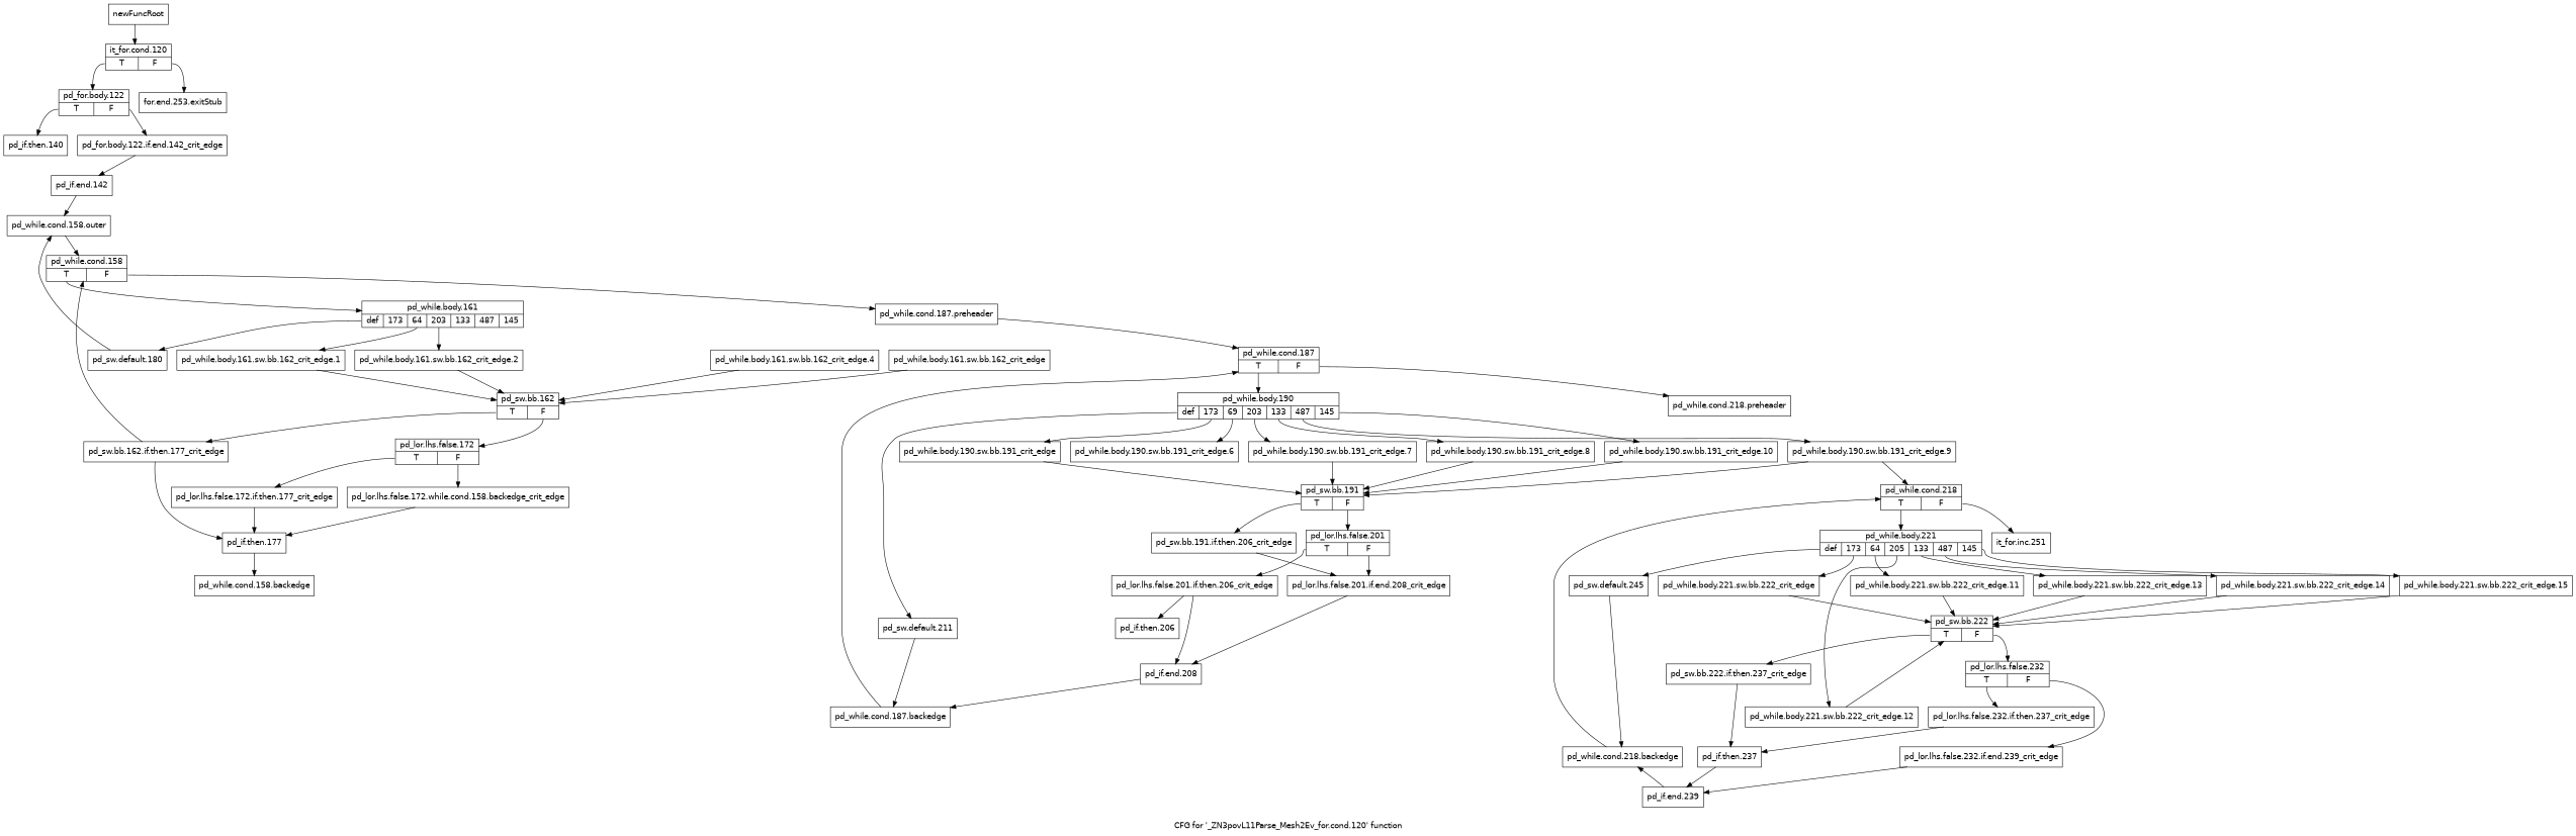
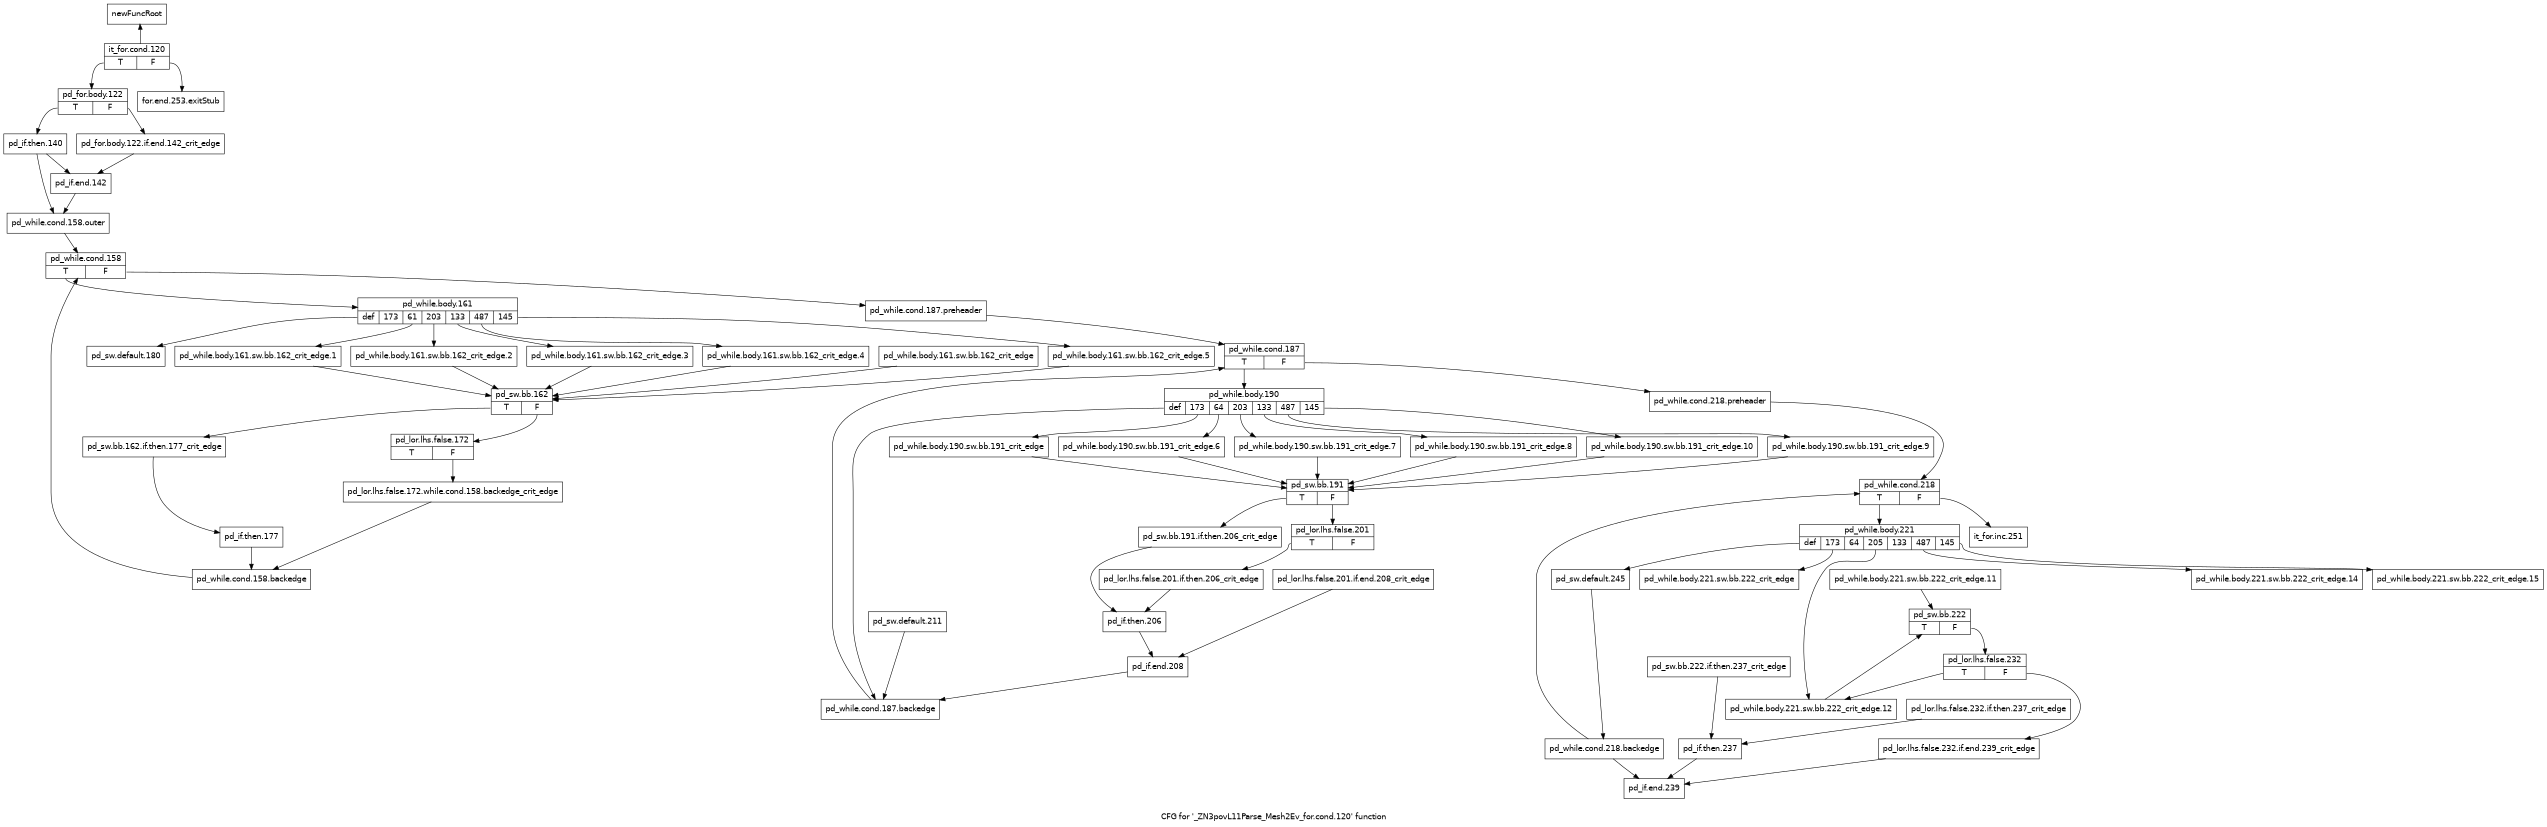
  digraph {
    fontname="DejaVu Sans"
    label="CFG for '_ZN3povL11Parse_Mesh2Ev_for.cond.120' function"
    node [fontname="DejaVu Sans" shape=record]
    edge [fontname="DejaVu Sans"]
    n1 [label="{newFuncRoot}"]
    n2 [label="{it_for.cond.120|{<s0>T|<s1>F}}"]
    n3 [label="{for.end.253.exitStub}"]
    n4 [label="{pd_for.body.122|{<s0>T|<s1>F}}"]
    n5 [label="{pd_if.then.140}"]
    n6 [label="{pd_for.body.122.if.end.142_crit_edge}"]
    n7 [label="{pd_if.end.142}"]
    n8 [label="{pd_while.cond.158.outer}"]
    n9 [label="{pd_while.cond.158|{<s0>T|<s1>F}}"]
-   n10 [label="{pd_while.body.161|{<s0>def|<s1>173|<s2>64|<s3>203|<s4>133|<s5>487|<s6>145}}"]
+   n10 [label="{pd_while.body.161|{<s0>def|<s1>173|<s2>61|<s3>203|<s4>133|<s5>487|<s6>145}}"]
    n11 [label="{pd_while.cond.187.preheader}"]
    n12 [label="{pd_sw.default.180}"]
    n13 [label="{pd_while.body.161.sw.bb.162_crit_edge.1}"]
    n14 [label="{pd_while.body.161.sw.bb.162_crit_edge.2}"]
+   n15 [label="{pd_while.body.161.sw.bb.162_crit_edge.3}"]
    n16 [label="{pd_while.body.161.sw.bb.162_crit_edge.4}"]
+   n17 [label="{pd_while.body.161.sw.bb.162_crit_edge.5}"]
    n18 [label="{pd_while.cond.187|{<s0>T|<s1>F}}"]
    n19 [label="{pd_while.body.161.sw.bb.162_crit_edge}"]
    n20 [label="{pd_sw.bb.162|{<s0>T|<s1>F}}"]
-   n21 [label="{pd_while.body.190|{<s0>def|<s1>173|<s2>69|<s3>203|<s4>133|<s5>487|<s6>145}}"]
+   n21 [label="{pd_while.body.190|{<s0>def|<s1>173|<s2>64|<s3>203|<s4>133|<s5>487|<s6>145}}"]
    n22 [label="{pd_while.cond.218.preheader}"]
    n23 [label="{pd_sw.default.211}"]
    n24 [label="{pd_while.body.190.sw.bb.191_crit_edge}"]
    n25 [label="{pd_while.body.190.sw.bb.191_crit_edge.6}"]
    n26 [label="{pd_while.body.190.sw.bb.191_crit_edge.7}"]
    n27 [label="{pd_while.body.190.sw.bb.191_crit_edge.8}"]
    n28 [label="{pd_while.body.190.sw.bb.191_crit_edge.9}"]
    n29 [label="{pd_while.body.190.sw.bb.191_crit_edge.10}"]
    n30 [label="{pd_while.cond.218|{<s0>T|<s1>F}}"]
    n31 [label="{pd_while.cond.187.backedge}"]
    n32 [label="{pd_sw.bb.191|{<s0>T|<s1>F}}"]
    n33 [label="{pd_while.body.221|{<s0>def|<s1>173|<s2>64|<s3>205|<s4>133|<s5>487|<s6>145}}"]
    n34 [label="{it_for.inc.251}"]
    n35 [label="{pd_sw.default.245}"]
    n36 [label="{pd_while.body.221.sw.bb.222_crit_edge}"]
    n37 [label="{pd_while.body.221.sw.bb.222_crit_edge.11}"]
    n38 [label="{pd_while.body.221.sw.bb.222_crit_edge.12}"]
-   n39 [label="{pd_while.body.221.sw.bb.222_crit_edge.13}"]
    n40 [label="{pd_while.body.221.sw.bb.222_crit_edge.14}"]
    n41 [label="{pd_while.body.221.sw.bb.222_crit_edge.15}"]
    n42 [label="{pd_while.cond.218.backedge}"]
    n43 [label="{pd_sw.bb.222|{<s0>T|<s1>F}}"]
    n44 [label="{pd_sw.bb.222.if.then.237_crit_edge}"]
    n45 [label="{pd_lor.lhs.false.232|{<s0>T|<s1>F}}"]
    n46 [label="{pd_if.then.237}"]
    n47 [label="{pd_lor.lhs.false.232.if.then.237_crit_edge}"]
    n48 [label="{pd_lor.lhs.false.232.if.end.239_crit_edge}"]
    n49 [label="{pd_if.end.239}"]
    n50 [label="{pd_sw.bb.191.if.then.206_crit_edge}"]
    n51 [label="{pd_lor.lhs.false.201|{<s0>T|<s1>F}}"]
    n52 [label="{pd_if.then.206}"]
    n53 [label="{pd_lor.lhs.false.201.if.then.206_crit_edge}"]
    n54 [label="{pd_lor.lhs.false.201.if.end.208_crit_edge}"]
    n55 [label="{pd_if.end.208}"]
    n56 [label="{pd_sw.bb.162.if.then.177_crit_edge}"]
    n57 [label="{pd_lor.lhs.false.172|{<s0>T|<s1>F}}"]
    n58 [label="{pd_if.then.177}"]
-   n59 [label="{pd_lor.lhs.false.172.if.then.177_crit_edge}"]
    n60 [label="{pd_lor.lhs.false.172.while.cond.158.backedge_crit_edge}"]
    n61 [label="{pd_while.cond.158.backedge}"]
-   n1 -> n2
+   n2 -> n1
    n2 -> n3 [tailport=s1]
    n2 -> n4 [tailport=s0]
    n4 -> n5 [tailport=s0]
    n4 -> n6 [tailport=s1]
+   n5 -> n7
    n6 -> n7
    n7 -> n8
    n8 -> n9
    n9 -> n10 [tailport=s0]
    n9 -> n11 [tailport=s1]
    n10 -> n12 [tailport=s0]
    n10 -> n13 [tailport=s2]
    n10 -> n14 [tailport=s3]
+   n10 -> n15 [tailport=s4]
+   n10 -> n16 [tailport=s5]
+   n10 -> n17 [tailport=s6]
    n11 -> n18
-   n12 -> n8
+   n5 -> n8
    n13 -> n20
    n14 -> n20
+   n15 -> n20
    n16 -> n20
+   n17 -> n20
    n18 -> n21 [tailport=s0]
    n18 -> n22 [tailport=s1]
    n19 -> n20
    n20 -> n56 [tailport=s0]
    n20 -> n57 [tailport=s1]
-   n21 -> n23 [tailport=s0]
+   n21 -> n31 [tailport=s0]
    n21 -> n24 [tailport=s1]
    n21 -> n25 [tailport=s2]
    n21 -> n26 [tailport=s3]
    n21 -> n27 [tailport=s4]
    n21 -> n28 [tailport=s5]
    n21 -> n29 [tailport=s6]
-   n28 -> n30
+   n22 -> n30
    n23 -> n31
    n24 -> n32
+   n25 -> n32
    n26 -> n32
    n27 -> n32
    n28 -> n32
    n29 -> n32
    n30 -> n33 [tailport=s0]
    n30 -> n34 [tailport=s1]
    n31 -> n18
    n32 -> n50 [tailport=s0]
    n32 -> n51 [tailport=s1]
    n33 -> n35 [tailport=s0]
    n33 -> n36 [tailport=s1]
-   n33 -> n37 [tailport=s2]
    n33 -> n38 [tailport=s3]
-   n33 -> n39 [tailport=s4]
    n33 -> n40 [tailport=s5]
    n33 -> n41 [tailport=s6]
    n35 -> n42
-   n36 -> n43
    n37 -> n43
    n38 -> n43
-   n39 -> n43
-   n40 -> n43
-   n41 -> n43
    n42 -> n30
-   n43 -> n44 [tailport=s0]
    n43 -> n45 [tailport=s1]
    n44 -> n46
-   n45 -> n47 [tailport=s0]
+   n45 -> n38 [tailport=s0]
    n45 -> n48 [tailport=s1]
    n46 -> n49
    n47 -> n46
    n48 -> n49
-   n49 -> n42
-   n50 -> n54
+   n42 -> n49
+   n50 -> n52
    n51 -> n53 [tailport=s0]
-   n51 -> n54 [tailport=s1]
-   n53 -> n55
+   n52 -> n55
    n53 -> n52
    n54 -> n55
    n55 -> n31
    n56 -> n58
-   n57 -> n59 [tailport=s0]
    n57 -> n60 [tailport=s1]
    n58 -> n61
-   n59 -> n58
-   n60 -> n58
-   n56 -> n9
+   n60 -> n61
+   n61 -> n9
  }
